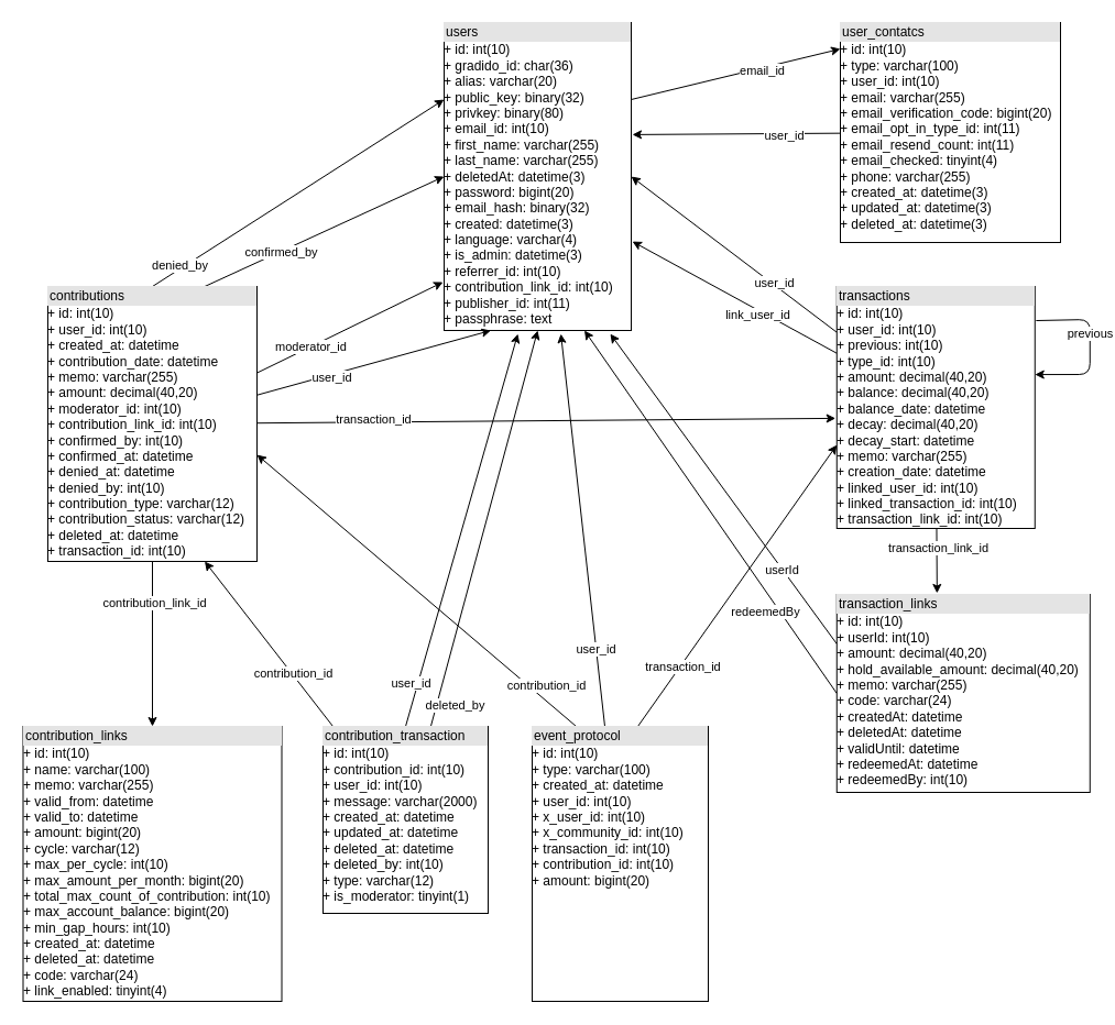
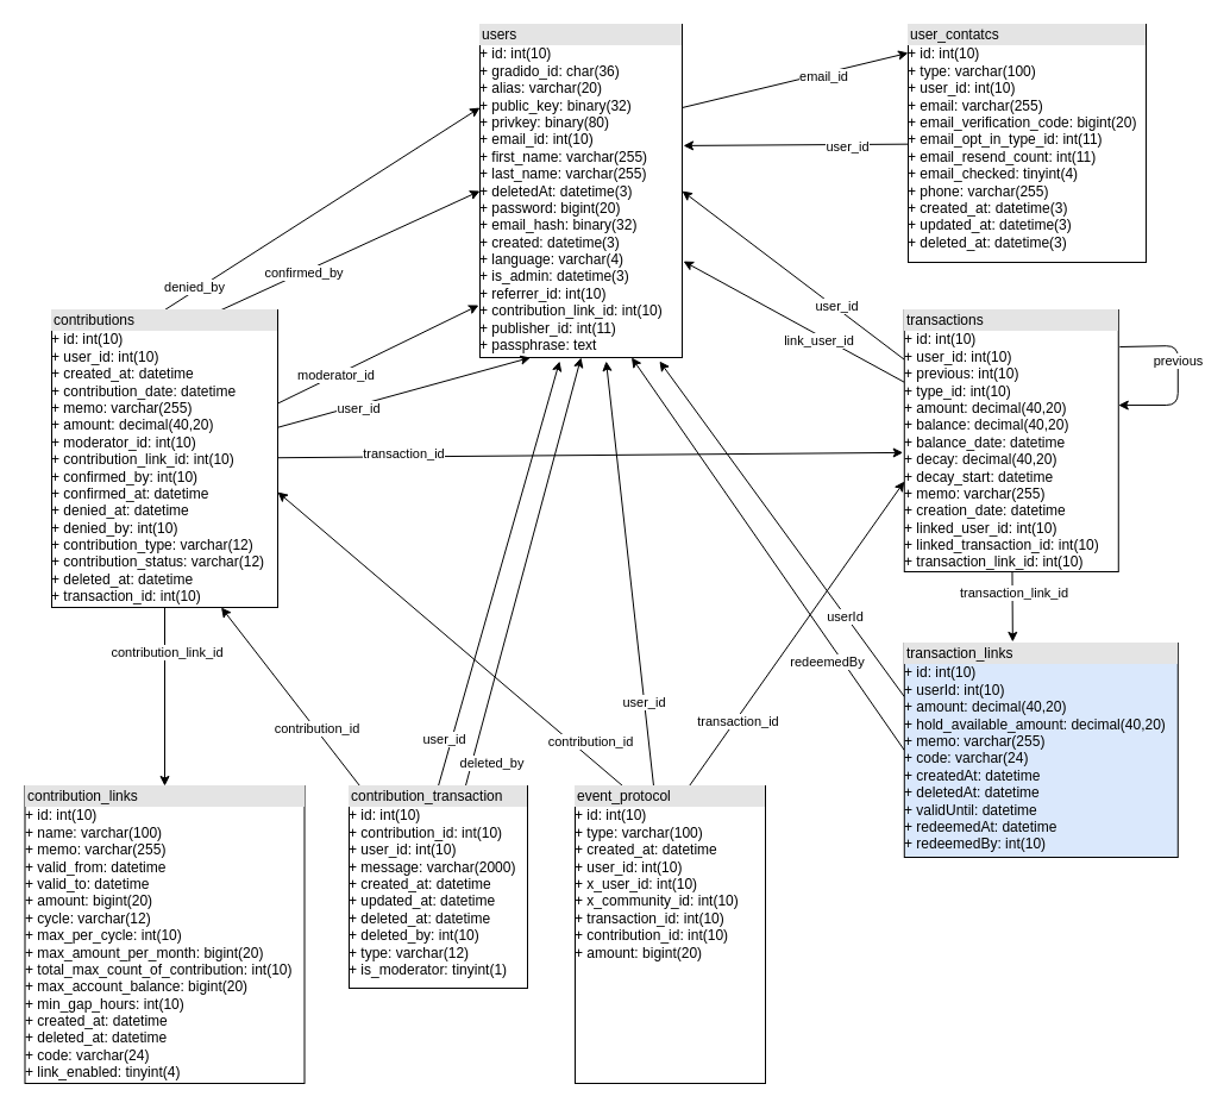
  <mxCell id="0" />
  <mxCell id="1" parent="0" />
  <mxCell id="2" style="edgeStyle=none;html=1;entryX=0;entryY=0.12;entryDx=0;entryDy=0;entryPerimeter=0;exitX=1;exitY=0.25;exitDx=0;exitDy=0;" edge="1" parent="1" source="4" target="7"><mxGeometry relative="1" as="geometry" /></mxCell>
  <mxCell id="3" value="email_id" style="edgeLabel;html=1;align=center;verticalAlign=middle;resizable=0;points=[];" vertex="1" connectable="0" parent="2"><mxGeometry x="0.242" y="-2" relative="1" as="geometry"><mxPoint as="offset" /></mxGeometry></mxCell>
  <mxCell id="4" value="&lt;div style=&quot;box-sizing: border-box ; width: 100% ; background: #e4e4e4 ; padding: 2px&quot;&gt;users&lt;/div&gt;&lt;div&gt;&lt;div&gt;+ id:&amp;nbsp;int(10)&lt;/div&gt;&lt;div&gt;+ gradido_id: char(36)&lt;/div&gt;&lt;div&gt;+ alias: varchar(20)&lt;/div&gt;&lt;div&gt;+ public_key: binary(32)&lt;/div&gt;&lt;div&gt;+ privkey: binary(80)&lt;/div&gt;&lt;div&gt;+ email_id: int(10)&lt;/div&gt;&lt;div&gt;+ first_name: varchar(255)&lt;/div&gt;&lt;div&gt;+ last_name: varchar(255)&lt;/div&gt;&lt;div&gt;+ deletedAt: datetime(3)&lt;/div&gt;&lt;div&gt;+ password: bigint(20)&lt;/div&gt;&lt;div&gt;+ email_hash: binary(32)&lt;/div&gt;&lt;div&gt;+ created: datetime(3)&lt;/div&gt;&lt;div&gt;+ language: varchar(4)&lt;/div&gt;&lt;div&gt;+ is_admin: datetime(3)&lt;/div&gt;&lt;div&gt;+ referrer_id: int(10)&lt;/div&gt;&lt;div&gt;+ contribution_link_id: int(10)&lt;/div&gt;&lt;div&gt;+ publisher_id: int(11)&lt;/div&gt;&lt;div&gt;+ passphrase: text&lt;/div&gt;&lt;/div&gt;&lt;div&gt;&lt;br&gt;&lt;/div&gt;" style="verticalAlign=top;align=left;overflow=fill;html=1;" vertex="1" parent="1"><mxGeometry x="403" y="20" width="170" height="280" as="geometry" /></mxCell>
  <mxCell id="5" style="edgeStyle=none;html=1;entryX=1.006;entryY=0.364;entryDx=0;entryDy=0;entryPerimeter=0;" edge="1" parent="1" source="7" target="4"><mxGeometry relative="1" as="geometry" /></mxCell>
  <mxCell id="6" value="user_id" style="edgeLabel;html=1;align=center;verticalAlign=middle;resizable=0;points=[];" vertex="1" connectable="0" parent="5"><mxGeometry x="-0.449" y="1" relative="1" as="geometry"><mxPoint as="offset" /></mxGeometry></mxCell>
  <mxCell id="7" value="&lt;div style=&quot;box-sizing: border-box ; width: 100% ; background: #e4e4e4 ; padding: 2px&quot;&gt;user_contatcs&lt;/div&gt;&lt;div&gt;+ id: int(10)&lt;/div&gt;&lt;div&gt;+ type: varchar(100)&lt;/div&gt;&lt;div&gt;+ user_id: int(10)&lt;/div&gt;&lt;div&gt;+ email: varchar(255)&lt;/div&gt;&lt;div&gt;+ email_verification_code: bigint(20)&lt;/div&gt;&lt;div&gt;+ email_opt_in_type_id: int(11)&lt;/div&gt;&lt;div&gt;+ email_resend_count: int(11)&lt;/div&gt;&lt;div&gt;+ email_checked: tinyint(4)&lt;/div&gt;&lt;div&gt;+ phone: varchar(255)&lt;/div&gt;&lt;div&gt;+ created_at: datetime(3)&lt;/div&gt;&lt;div&gt;+ updated_at: datetime(3)&lt;/div&gt;&lt;div&gt;+ deleted_at: datetime(3)&lt;/div&gt;&lt;div&gt;&lt;br&gt;&lt;/div&gt;" style="verticalAlign=top;align=left;overflow=fill;html=1;" vertex="1" parent="1"><mxGeometry x="763" y="20" width="200" height="200" as="geometry" /></mxCell>
  <mxCell id="8" style="edgeStyle=none;html=1;entryX=1;entryY=0.5;entryDx=0;entryDy=0;" edge="1" parent="1" source="14" target="4"><mxGeometry relative="1" as="geometry" /></mxCell>
  <mxCell id="9" value="user_id" style="edgeLabel;html=1;align=center;verticalAlign=middle;resizable=0;points=[];" vertex="1" connectable="0" parent="8"><mxGeometry x="-0.375" y="-1" relative="1" as="geometry"><mxPoint as="offset" /></mxGeometry></mxCell>
  <mxCell id="10" style="edgeStyle=none;html=1;entryX=1.006;entryY=0.711;entryDx=0;entryDy=0;entryPerimeter=0;" edge="1" parent="1" source="14" target="4"><mxGeometry relative="1" as="geometry" /></mxCell>
  <mxCell id="11" value="link_user_id" style="edgeLabel;html=1;align=center;verticalAlign=middle;resizable=0;points=[];" vertex="1" connectable="0" parent="10"><mxGeometry x="-0.319" y="-1" relative="1" as="geometry"><mxPoint x="-10" as="offset" /></mxGeometry></mxCell>
  <mxCell id="12" style="edgeStyle=none;html=1;entryX=0.396;entryY=-0.006;entryDx=0;entryDy=0;entryPerimeter=0;" edge="1" parent="1" source="14" target="21"><mxGeometry relative="1" as="geometry" /></mxCell>
  <mxCell id="13" value="transaction_link_id" style="edgeLabel;html=1;align=center;verticalAlign=middle;resizable=0;points=[];" vertex="1" connectable="0" parent="12"><mxGeometry x="-0.389" y="1" relative="1" as="geometry"><mxPoint as="offset" /></mxGeometry></mxCell>
  <mxCell id="14" value="&lt;div style=&quot;box-sizing: border-box ; width: 100% ; background: #e4e4e4 ; padding: 2px&quot;&gt;transactions&lt;/div&gt;&lt;div&gt;+ id: int(10)&lt;/div&gt;&lt;div&gt;+ user_id: int(10)&lt;/div&gt;&lt;div&gt;+ previous: int(10)&lt;/div&gt;&lt;div&gt;+ type_id: int(10)&lt;/div&gt;&lt;div&gt;+ amount: decimal(40,20)&lt;/div&gt;&lt;div&gt;+ balance: decimal(40,20)&lt;/div&gt;&lt;div&gt;+ balance_date: datetime&lt;/div&gt;&lt;div&gt;+ decay: decimal(40,20)&lt;/div&gt;&lt;div&gt;+ decay_start: datetime&lt;/div&gt;&lt;div&gt;+ memo: varchar(255)&lt;/div&gt;&lt;div&gt;+ creation_date: datetime&lt;/div&gt;&lt;div&gt;+ linked_user_id: int(10)&lt;/div&gt;&lt;div&gt;+ linked_transaction_id: int(10)&lt;/div&gt;&lt;div&gt;+ transaction_link_id: int(10)&lt;/div&gt;&lt;div&gt;&lt;br&gt;&lt;/div&gt;" style="verticalAlign=top;align=left;overflow=fill;html=1;" vertex="1" parent="1"><mxGeometry x="759.77" y="260" width="180" height="220" as="geometry" /></mxCell>
  <mxCell id="15" style="edgeStyle=none;html=1;entryX=1;entryY=0.364;entryDx=0;entryDy=0;exitX=1.006;exitY=0.141;exitDx=0;exitDy=0;exitPerimeter=0;entryPerimeter=0;" edge="1" parent="1" source="14" target="14"><mxGeometry relative="1" as="geometry"><Array as="points"><mxPoint x="989.77" y="290" /><mxPoint x="989.77" y="340" /></Array></mxGeometry></mxCell>
  <mxCell id="16" value="previous" style="edgeLabel;html=1;align=center;verticalAlign=middle;resizable=0;points=[];" vertex="1" connectable="0" parent="15"><mxGeometry x="-0.182" relative="1" as="geometry"><mxPoint as="offset" /></mxGeometry></mxCell>
  <mxCell id="17" style="edgeStyle=none;html=1;entryX=0.888;entryY=1.011;entryDx=0;entryDy=0;entryPerimeter=0;exitX=0;exitY=0.25;exitDx=0;exitDy=0;" edge="1" parent="1" source="21" target="4"><mxGeometry relative="1" as="geometry" /></mxCell>
  <mxCell id="18" value="userId" style="edgeLabel;html=1;align=center;verticalAlign=middle;resizable=0;points=[];" vertex="1" connectable="0" parent="17"><mxGeometry x="-0.516" y="1" relative="1" as="geometry"><mxPoint as="offset" /></mxGeometry></mxCell>
  <mxCell id="19" style="edgeStyle=none;html=1;entryX=0.75;entryY=1;entryDx=0;entryDy=0;exitX=0;exitY=0.5;exitDx=0;exitDy=0;" edge="1" parent="1" source="21" target="4"><mxGeometry relative="1" as="geometry" /></mxCell>
  <mxCell id="20" value="redeemedBy" style="edgeLabel;html=1;align=center;verticalAlign=middle;resizable=0;points=[];" vertex="1" connectable="0" parent="19"><mxGeometry x="-0.542" y="1" relative="1" as="geometry"><mxPoint x="-12" as="offset" /></mxGeometry></mxCell>
- <mxCell id="21" value="&lt;div style=&quot;box-sizing: border-box ; width: 100% ; background: #e4e4e4 ; padding: 2px&quot;&gt;transaction_links&lt;/div&gt;&lt;div&gt;+ id: int(10)&lt;/div&gt;&lt;div&gt;+ userId: int(10)&lt;/div&gt;&lt;div&gt;+ amount: decimal(40,20)&lt;/div&gt;&lt;div&gt;+ hold_available_amount: decimal(40,20)&lt;/div&gt;&lt;div&gt;+ memo: varchar(255)&lt;/div&gt;&lt;div&gt;+ code: varchar(24)&lt;/div&gt;&lt;div&gt;+ createdAt: datetime&lt;/div&gt;&lt;div&gt;+ deletedAt: datetime&lt;/div&gt;&lt;div&gt;+ validUntil: datetime&lt;/div&gt;&lt;div&gt;+ redeemedAt: datetime&lt;/div&gt;&lt;div&gt;+ redeemedBy: int(10)&lt;/div&gt;&lt;div&gt;&lt;br&gt;&lt;/div&gt;" style="verticalAlign=top;align=left;overflow=fill;html=1;" vertex="1" parent="1"><mxGeometry x="759.77" y="540" width="230" height="180" as="geometry" /></mxCell>
+ <mxCell id="21" value="&lt;div style=&quot;box-sizing: border-box ; width: 100% ; background: #e4e4e4 ; padding: 2px&quot;&gt;transaction_links&lt;/div&gt;&lt;div&gt;+ id: int(10)&lt;/div&gt;&lt;div&gt;+ userId: int(10)&lt;/div&gt;&lt;div&gt;+ amount: decimal(40,20)&lt;/div&gt;&lt;div&gt;+ hold_available_amount: decimal(40,20)&lt;/div&gt;&lt;div&gt;+ memo: varchar(255)&lt;/div&gt;&lt;div&gt;+ code: varchar(24)&lt;/div&gt;&lt;div&gt;+ createdAt: datetime&lt;/div&gt;&lt;div&gt;+ deletedAt: datetime&lt;/div&gt;&lt;div&gt;+ validUntil: datetime&lt;/div&gt;&lt;div&gt;+ redeemedAt: datetime&lt;/div&gt;&lt;div&gt;+ redeemedBy: int(10)&lt;/div&gt;&lt;div&gt;&lt;br&gt;&lt;/div&gt;" style="verticalAlign=top;align=left;overflow=fill;html=1;fillColor=#dae8fc;" vertex="1" parent="1"><mxGeometry x="759.77" y="540" width="230" height="180" as="geometry" /></mxCell>
  <mxCell id="22" style="edgeStyle=none;html=1;entryX=0.25;entryY=1;entryDx=0;entryDy=0;" edge="1" parent="1" source="34" target="4"><mxGeometry relative="1" as="geometry" /></mxCell>
  <mxCell id="23" value="user_id" style="edgeLabel;html=1;align=center;verticalAlign=middle;resizable=0;points=[];" vertex="1" connectable="0" parent="22"><mxGeometry x="-0.374" y="-2" relative="1" as="geometry"><mxPoint as="offset" /></mxGeometry></mxCell>
  <mxCell id="24" style="edgeStyle=none;html=1;entryX=-0.006;entryY=0.843;entryDx=0;entryDy=0;entryPerimeter=0;" edge="1" parent="1" source="34" target="4"><mxGeometry relative="1" as="geometry" /></mxCell>
  <mxCell id="25" value="moderator_id" style="edgeLabel;html=1;align=center;verticalAlign=middle;resizable=0;points=[];" vertex="1" connectable="0" parent="24"><mxGeometry x="-0.421" relative="1" as="geometry"><mxPoint as="offset" /></mxGeometry></mxCell>
  <mxCell id="26" style="edgeStyle=none;html=1;entryX=0;entryY=0.5;entryDx=0;entryDy=0;exitX=0.75;exitY=0;exitDx=0;exitDy=0;" edge="1" parent="1" source="34" target="4"><mxGeometry relative="1" as="geometry" /></mxCell>
  <mxCell id="27" value="confirmed_by" style="edgeLabel;html=1;align=center;verticalAlign=middle;resizable=0;points=[];" vertex="1" connectable="0" parent="26"><mxGeometry x="-0.368" relative="1" as="geometry"><mxPoint as="offset" /></mxGeometry></mxCell>
  <mxCell id="28" style="edgeStyle=none;html=1;entryX=0;entryY=0.25;entryDx=0;entryDy=0;exitX=0.5;exitY=0;exitDx=0;exitDy=0;" edge="1" parent="1" source="34" target="4"><mxGeometry relative="1" as="geometry" /></mxCell>
  <mxCell id="29" value="denied_by" style="edgeLabel;html=1;align=center;verticalAlign=middle;resizable=0;points=[];" vertex="1" connectable="0" parent="28"><mxGeometry x="-0.757" relative="1" as="geometry"><mxPoint x="-7" y="1" as="offset" /></mxGeometry></mxCell>
  <mxCell id="30" style="edgeStyle=none;html=1;entryX=-0.006;entryY=0.545;entryDx=0;entryDy=0;entryPerimeter=0;" edge="1" parent="1" source="34" target="14"><mxGeometry relative="1" as="geometry" /></mxCell>
  <mxCell id="31" value="transaction_id" style="edgeLabel;html=1;align=center;verticalAlign=middle;resizable=0;points=[];" vertex="1" connectable="0" parent="30"><mxGeometry x="-0.533" relative="1" as="geometry"><mxPoint x="-17" y="-3" as="offset" /></mxGeometry></mxCell>
  <mxCell id="32" style="edgeStyle=none;html=1;entryX=0.5;entryY=0;entryDx=0;entryDy=0;" edge="1" parent="1" source="34" target="35"><mxGeometry relative="1" as="geometry" /></mxCell>
  <mxCell id="33" value="contribution_link_id" style="edgeLabel;html=1;align=center;verticalAlign=middle;resizable=0;points=[];" vertex="1" connectable="0" parent="32"><mxGeometry x="-0.506" y="1" relative="1" as="geometry"><mxPoint as="offset" /></mxGeometry></mxCell>
  <mxCell id="34" value="&lt;div style=&quot;box-sizing: border-box ; width: 100% ; background: #e4e4e4 ; padding: 2px&quot;&gt;contributions&lt;/div&gt;&lt;div&gt;+ id: int(10)&lt;/div&gt;&lt;div&gt;+ user_id: int(10)&lt;/div&gt;&lt;div&gt;+ created_at: datetime&lt;/div&gt;&lt;div&gt;+ contribution_date: datetime&lt;/div&gt;&lt;div&gt;+ memo: varchar(255)&lt;/div&gt;&lt;div&gt;+ amount: decimal(40,20)&lt;/div&gt;&lt;div&gt;+ moderator_id: int(10)&lt;/div&gt;&lt;div&gt;+ contribution_link_id: int(10)&lt;/div&gt;&lt;div&gt;+ confirmed_by: int(10)&lt;/div&gt;&lt;div&gt;+ confirmed_at: datetime&lt;/div&gt;&lt;div&gt;+ denied_at: datetime&lt;/div&gt;&lt;div&gt;+ denied_by: int(10)&lt;/div&gt;&lt;div&gt;+ contribution_type: varchar(12)&lt;/div&gt;&lt;div&gt;+ contribution_status: varchar(12)&lt;/div&gt;&lt;div&gt;+ deleted_at: datetime&lt;/div&gt;&lt;div&gt;+ transaction_id: int(10)&lt;/div&gt;&lt;div&gt;&lt;br&gt;&lt;/div&gt;" style="verticalAlign=top;align=left;overflow=fill;html=1;" vertex="1" parent="1"><mxGeometry x="43" y="260" width="190" height="250" as="geometry" /></mxCell>
  <mxCell id="35" value="&lt;div style=&quot;box-sizing: border-box ; width: 100% ; background: #e4e4e4 ; padding: 2px&quot;&gt;contribution_links&lt;/div&gt;&lt;div&gt;+ id: int(10)&lt;/div&gt;&lt;div&gt;+ name: varchar(100)&lt;/div&gt;&lt;div&gt;+ memo: varchar(255)&lt;/div&gt;&lt;div&gt;+ valid_from: datetime&lt;/div&gt;&lt;div&gt;+ valid_to: datetime&lt;/div&gt;&lt;div&gt;+ amount: bigint(20)&lt;/div&gt;&lt;div&gt;+ cycle: varchar(12)&lt;/div&gt;&lt;div&gt;+ max_per_cycle: int(10)&lt;/div&gt;&lt;div&gt;+ max_amount_per_month: bigint(20)&lt;/div&gt;&lt;div&gt;+ total_max_count_of_contribution: int(10)&lt;/div&gt;&lt;div&gt;+ max_account_balance: bigint(20)&lt;/div&gt;&lt;div&gt;+ min_gap_hours: int(10)&lt;/div&gt;&lt;div&gt;+ created_at: datetime&lt;/div&gt;&lt;div&gt;+ deleted_at: datetime&lt;/div&gt;&lt;div&gt;+ code: varchar(24)&lt;/div&gt;&lt;div&gt;+ link_enabled: tinyint(4)&lt;/div&gt;&lt;div&gt;&lt;br&gt;&lt;/div&gt;" style="verticalAlign=top;align=left;overflow=fill;html=1;" vertex="1" parent="1"><mxGeometry x="20.5" y="660" width="235" height="250" as="geometry" /></mxCell>
  <mxCell id="36" style="edgeStyle=none;html=1;entryX=0.75;entryY=1;entryDx=0;entryDy=0;" edge="1" parent="1" source="42" target="34"><mxGeometry relative="1" as="geometry" /></mxCell>
  <mxCell id="37" value="contribution_id" style="edgeLabel;html=1;align=center;verticalAlign=middle;resizable=0;points=[];" vertex="1" connectable="0" parent="36"><mxGeometry x="-0.362" y="-1" relative="1" as="geometry"><mxPoint as="offset" /></mxGeometry></mxCell>
  <mxCell id="38" style="edgeStyle=none;html=1;entryX=0.394;entryY=1.011;entryDx=0;entryDy=0;entryPerimeter=0;exitX=0.5;exitY=0;exitDx=0;exitDy=0;" edge="1" parent="1" source="42" target="4"><mxGeometry relative="1" as="geometry" /></mxCell>
  <mxCell id="39" value="user_id" style="edgeLabel;html=1;align=center;verticalAlign=middle;resizable=0;points=[];" vertex="1" connectable="0" parent="38"><mxGeometry x="-0.708" y="-1" relative="1" as="geometry"><mxPoint x="-11" y="12" as="offset" /></mxGeometry></mxCell>
  <mxCell id="40" style="edgeStyle=none;html=1;entryX=0.5;entryY=1;entryDx=0;entryDy=0;" edge="1" parent="1" source="42" target="4"><mxGeometry relative="1" as="geometry" /></mxCell>
  <mxCell id="41" value="deleted_by" style="edgeLabel;html=1;align=center;verticalAlign=middle;resizable=0;points=[];" vertex="1" connectable="0" parent="40"><mxGeometry x="-0.49" relative="1" as="geometry"><mxPoint x="-3" y="72" as="offset" /></mxGeometry></mxCell>
  <mxCell id="42" value="&lt;div style=&quot;box-sizing: border-box ; width: 100% ; background: #e4e4e4 ; padding: 2px&quot;&gt;contribution_transaction&lt;/div&gt;&lt;div&gt;+ id: int(10)&lt;/div&gt;&lt;div&gt;+ contribution_id: int(10)&lt;/div&gt;&lt;div&gt;+ user_id: int(10)&lt;/div&gt;&lt;div&gt;+ message: varchar(2000)&lt;/div&gt;&lt;div&gt;+ created_at: datetime&lt;/div&gt;&lt;div&gt;+ updated_at: datetime&lt;/div&gt;&lt;div&gt;+ deleted_at: datetime&lt;/div&gt;&lt;div&gt;+ deleted_by: int(10)&lt;/div&gt;&lt;div&gt;+ type: varchar(12)&lt;/div&gt;&lt;div&gt;+ is_moderator: tinyint(1)&lt;/div&gt;&lt;div&gt;&lt;br&gt;&lt;/div&gt;" style="verticalAlign=top;align=left;overflow=fill;html=1;" vertex="1" parent="1"><mxGeometry x="293" y="660" width="150" height="170" as="geometry" /></mxCell>
  <mxCell id="43" style="edgeStyle=none;html=1;entryX=0.624;entryY=1.011;entryDx=0;entryDy=0;entryPerimeter=0;" edge="1" parent="1" source="49" target="4"><mxGeometry relative="1" as="geometry" /></mxCell>
  <mxCell id="44" value="user_id" style="edgeLabel;html=1;align=center;verticalAlign=middle;resizable=0;points=[];" vertex="1" connectable="0" parent="43"><mxGeometry x="-0.403" relative="1" as="geometry"><mxPoint x="3" y="36" as="offset" /></mxGeometry></mxCell>
  <mxCell id="45" style="edgeStyle=none;html=1;entryX=0;entryY=0.655;entryDx=0;entryDy=0;entryPerimeter=0;exitX=0.6;exitY=0;exitDx=0;exitDy=0;exitPerimeter=0;" edge="1" parent="1" source="49" target="14"><mxGeometry relative="1" as="geometry" /></mxCell>
  <mxCell id="46" value="transaction_id" style="edgeLabel;html=1;align=center;verticalAlign=middle;resizable=0;points=[];" vertex="1" connectable="0" parent="45"><mxGeometry x="-0.569" y="-1" relative="1" as="geometry"><mxPoint as="offset" /></mxGeometry></mxCell>
  <mxCell id="47" style="edgeStyle=none;html=1;entryX=1;entryY=0.612;entryDx=0;entryDy=0;entryPerimeter=0;exitX=0.25;exitY=0;exitDx=0;exitDy=0;" edge="1" parent="1" source="49" target="34"><mxGeometry relative="1" as="geometry" /></mxCell>
  <mxCell id="48" value="contribution_id" style="edgeLabel;html=1;align=center;verticalAlign=middle;resizable=0;points=[];" vertex="1" connectable="0" parent="47"><mxGeometry x="-0.624" relative="1" as="geometry"><mxPoint x="27" y="9" as="offset" /></mxGeometry></mxCell>
  <mxCell id="49" value="&lt;div style=&quot;box-sizing: border-box ; width: 100% ; background: #e4e4e4 ; padding: 2px&quot;&gt;event_protocol&lt;/div&gt;&lt;div&gt;+ id: int(10)&lt;/div&gt;&lt;div&gt;+ type: varchar(100)&lt;/div&gt;&lt;div&gt;+ created_at: datetime&lt;/div&gt;&lt;div&gt;+ user_id: int(10)&lt;/div&gt;&lt;div&gt;+ x_user_id: int(10)&lt;/div&gt;&lt;div&gt;+ x_community_id: int(10)&lt;/div&gt;&lt;div&gt;+ transaction_id: int(10)&lt;/div&gt;&lt;div&gt;+ contribution_id: int(10)&lt;/div&gt;&lt;div&gt;+ amount: bigint(20)&lt;/div&gt;&lt;div&gt;&lt;br&gt;&lt;/div&gt;" style="verticalAlign=top;align=left;overflow=fill;html=1;" vertex="1" parent="1"><mxGeometry x="483" y="660" width="160" height="250" as="geometry" /></mxCell>
